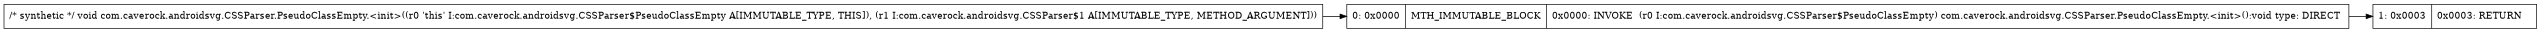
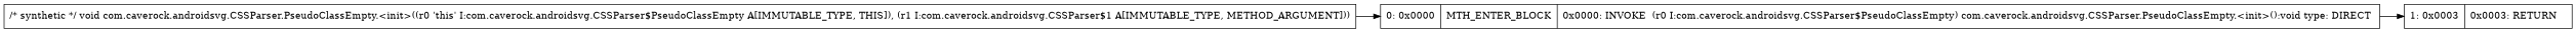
  digraph {
    rankdir=LR
    node [shape=record]
-   n1 [label="{0\:\ 0x0000|MTH_IMMUTABLE_BLOCK\l|0x0000: INVOKE  (r0 I:com.caverock.androidsvg.CSSParser$PseudoClassEmpty) com.caverock.androidsvg.CSSParser.PseudoClassEmpty.\<init\>():void type: DIRECT \l}"]
+   n1 [label="{0\:\ 0x0000|MTH_ENTER_BLOCK\l|0x0000: INVOKE  (r0 I:com.caverock.androidsvg.CSSParser$PseudoClassEmpty) com.caverock.androidsvg.CSSParser.PseudoClassEmpty.\<init\>():void type: DIRECT \l}"]
    n2 [label="{1\:\ 0x0003|0x0003: RETURN   \l}"]
    n3 [label="{\/* synthetic *\/ void com.caverock.androidsvg.CSSParser.PseudoClassEmpty.\<init\>((r0 'this' I:com.caverock.androidsvg.CSSParser$PseudoClassEmpty A[IMMUTABLE_TYPE, THIS]), (r1 I:com.caverock.androidsvg.CSSParser$1 A[IMMUTABLE_TYPE, METHOD_ARGUMENT])) }"]
    n1 -> n2
    n3 -> n1
  }
